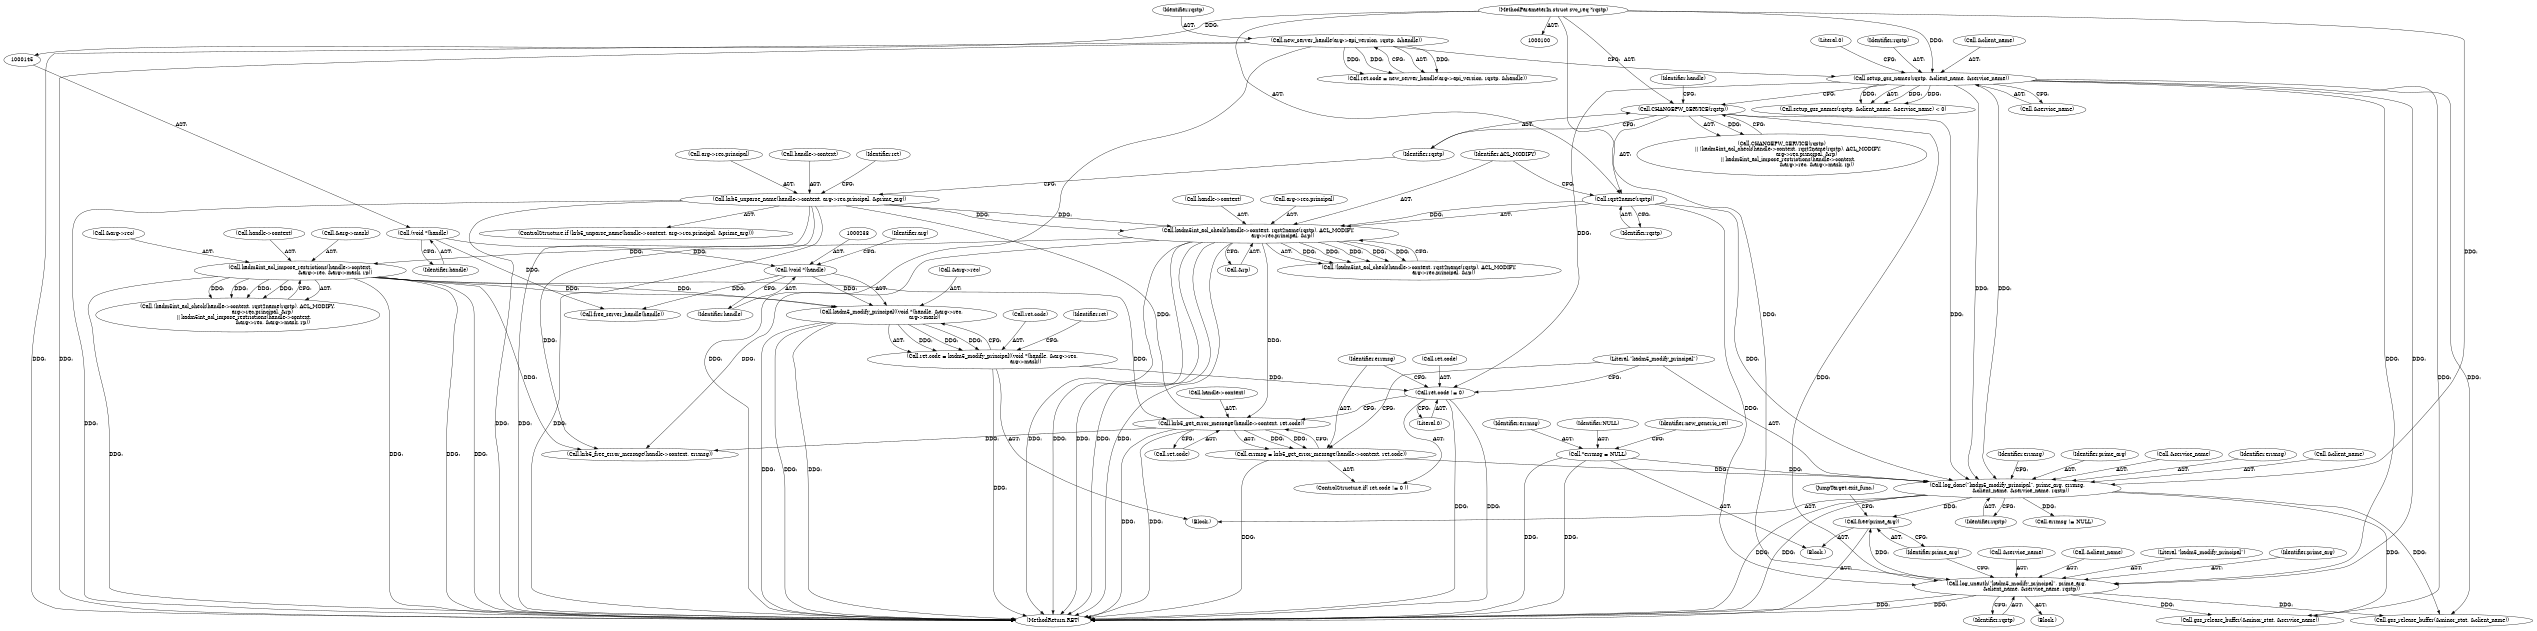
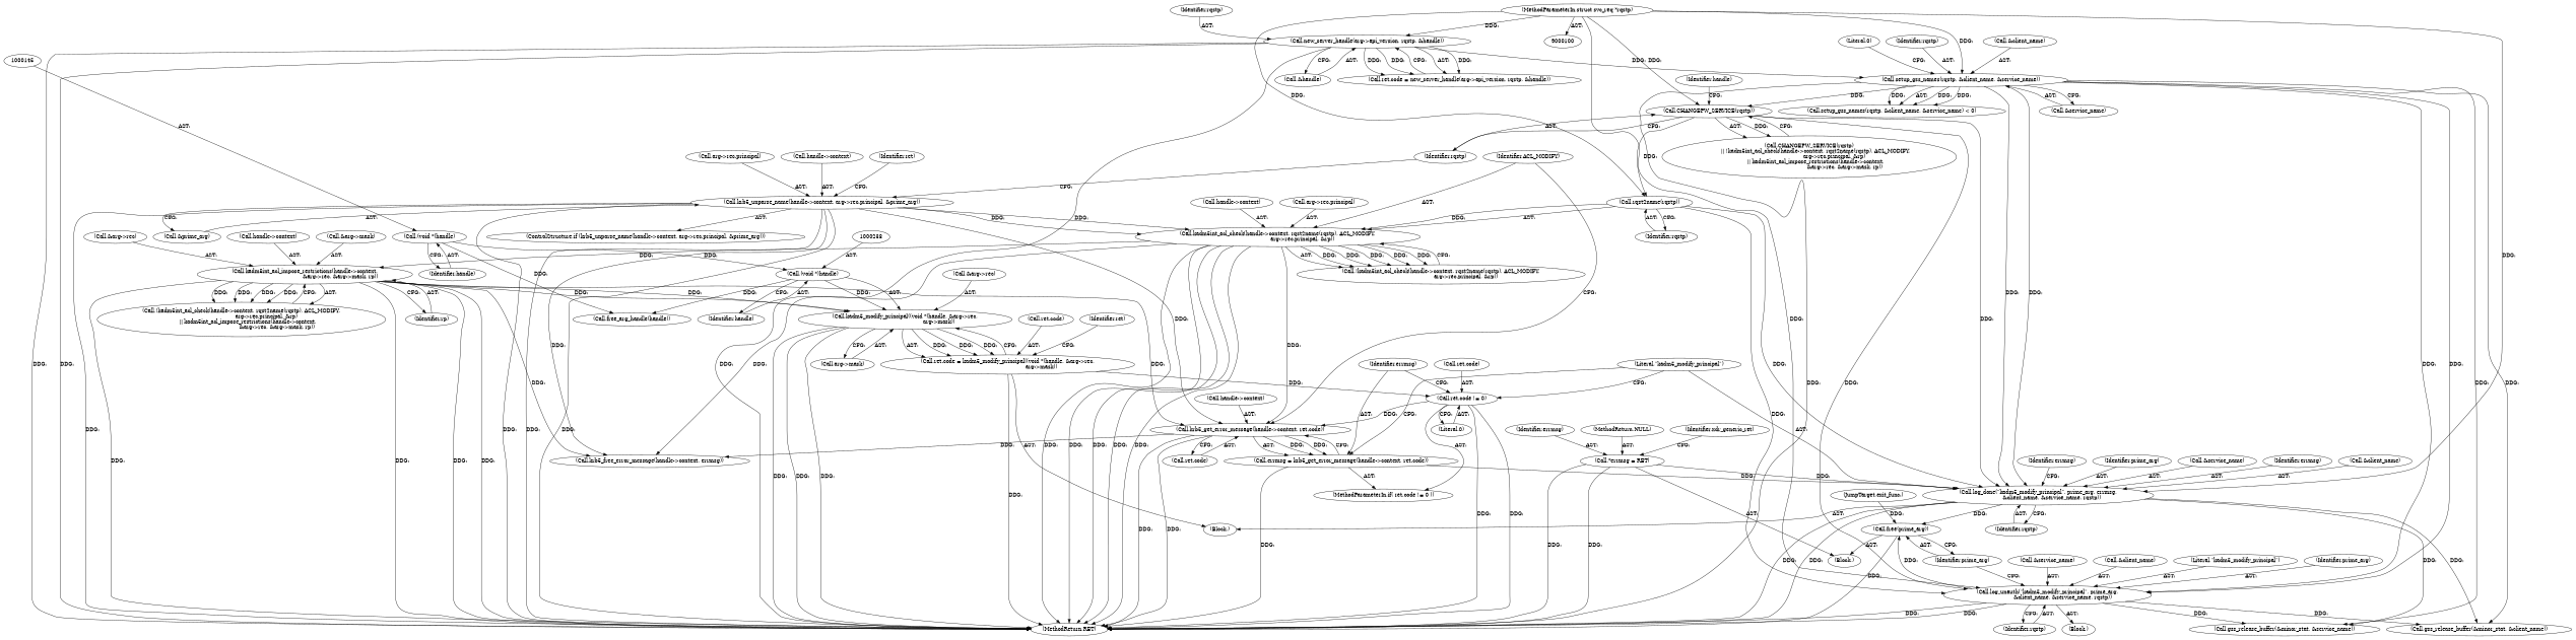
  digraph {
    n1 [label="(Call,free(prime_arg))"]
    n2 [label="(MethodReturn,RET)"]
    n3 [label="(Block,)"]
    n4 [label="(Identifier,prime_arg)"]
    n5 [label="(Call,log_unauth(\"kadm5_modify_principal\", prime_arg,\n                   &client_name, &service_name, rqstp))"]
    n6 [label="(Call,log_done(\"kadm5_modify_principal\", prime_arg, errmsg,\n                 &client_name, &service_name, rqstp))"]
    n7 [label="(Identifier,rqstp)"]
    n8 [label="(Call,gss_release_buffer(&minor_stat, &service_name))"]
-   n9 [label="(Call,errmsg != NULL)"]
    n10 [label="(Call,gss_release_buffer(&minor_stat, &client_name))"]
    n11 [label="(Block,)"]
    n12 [label="(Call,errmsg = krb5_get_error_message(handle->context, ret.code))"]
    n13 [label="(Call,krb5_get_error_message(handle->context, ret.code))"]
-   n14 [label="(ControlStructure,if( ret.code != 0 ))"]
+   n14 [label="(MethodParameterIn,if( ret.code != 0 ))"]
    n15 [label="(Call,ret.code)"]
    n16 [label="(Call,krb5_free_error_message(handle->context, errmsg))"]
    n17 [label="(Call,kadm5int_acl_check(handle->context, rqst2name(rqstp), ACL_MODIFY,\n                               arg->rec.principal, &rp))"]
    n18 [label="(Call,kadm5int_acl_impose_restrictions(handle->context,\n                                            &arg->rec, &arg->mask, rp))"]
    n19 [label="(Call,!kadm5int_acl_check(handle->context, rqst2name(rqstp), ACL_MODIFY,\n                               arg->rec.principal, &rp))"]
-   n20 [label="(Call,&rp)"]
    n21 [label="(Call,kadm5_modify_principal((void *)handle, &arg->rec,\n                                          arg->mask))"]
    n22 [label="(Call,!kadm5int_acl_check(handle->context, rqst2name(rqstp), ACL_MODIFY,\n                               arg->rec.principal, &rp)\n        || kadm5int_acl_impose_restrictions(handle->context,\n                                            &arg->rec, &arg->mask, rp))"]
+   n23 [label="(Identifier,rp)"]
    n24 [label="(Call,krb5_unparse_name(handle->context, arg->rec.principal, &prime_arg))"]
+   n25 [label="(Call,&prime_arg)"]
    n26 [label="(ControlStructure,if (krb5_unparse_name(handle->context, arg->rec.principal, &prime_arg)))"]
    n27 [label="(Call,rqst2name(rqstp))"]
    n28 [label="(Identifier,rqstp)"]
    n29 [label="(Block,)"]
    n30 [label="(Identifier,rqstp)"]
    n31 [label="(Call,CHANGEPW_SERVICE(rqstp))"]
    n32 [label="(Call,CHANGEPW_SERVICE(rqstp)\n        || !kadm5int_acl_check(handle->context, rqst2name(rqstp), ACL_MODIFY,\n                               arg->rec.principal, &rp)\n        || kadm5int_acl_impose_restrictions(handle->context,\n                                            &arg->rec, &arg->mask, rp))"]
    n33 [label="(Identifier,rqstp)"]
    n34 [label="(Call,setup_gss_names(rqstp, &client_name, &service_name))"]
    n35 [label="(Call,&service_name)"]
    n36 [label="(Call,setup_gss_names(rqstp, &client_name, &service_name) < 0)"]
    n37 [label="(Call,new_server_handle(arg->api_version, rqstp, &handle))"]
+   n38 [label="(Call,&handle)"]
    n39 [label="(Call,ret.code = new_server_handle(arg->api_version, rqstp, &handle))"]
    n40 [label="(MethodParameterIn,struct svc_req *rqstp)"]
-   1000100
+   1000100 [label=9000100]
    n42 [label="(Call,ret.code = kadm5_modify_principal((void *)handle, &arg->rec,\n                                          arg->mask))"]
+   n43 [label="(Call,arg->mask)"]
    n44 [label="(Call,ret.code != 0)"]
    n45 [label="(Literal,0)"]
    n46 [label="(Call,(void *)handle)"]
    n47 [label="(Identifier,handle)"]
-   n48 [label="(Call,free_server_handle(handle))"]
+   n48 [label="(Call,free_arg_handle(handle))"]
    n49 [label="(Call,(void *)handle)"]
    n50 [label="(Identifier,handle)"]
-   n51 [label="(Call,*errmsg = NULL)"]
-   n52 [label="(Identifier,NULL)"]
-   n53 [label="(Identifier,new_generic_ret)"]
+   n51 [label="(Call,*errmsg = RET)"]
+   n52 [label="(MethodReturn,NULL)"]
+   n53 [label="(Identifier,xdr_generic_ret)"]
    n54 [label="(Call,arg->rec.principal)"]
    n55 [label="(Call,&arg->mask)"]
    n56 [label="(Call,&service_name)"]
    n57 [label="(Identifier,ret)"]
    n58 [label="(Identifier,errmsg)"]
    n59 [label="(Identifier,rqstp)"]
    n60 [label="(Identifier,prime_arg)"]
    n61 [label="(Identifier,ret)"]
    n62 [label="(Call,handle->context)"]
    n63 [label="(Call,arg->rec.principal)"]
    n64 [label="(Identifier,handle)"]
    n65 [label="(Literal,\"kadm5_modify_principal\")"]
    n66 [label="(JumpTarget,exit_func:)"]
    n67 [label="(Call,&client_name)"]
    n68 [label="(Call,&client_name)"]
-   n69 [label="(Identifier,arg)"]
    n70 [label="(Literal,\"kadm5_modify_principal\")"]
    n71 [label="(Identifier,prime_arg)"]
    n72 [label="(Call,handle->context)"]
    n73 [label="(Identifier,ACL_MODIFY)"]
    n74 [label="(Identifier,errmsg)"]
    n75 [label="(Call,ret.code)"]
    n76 [label="(Call,&arg->rec)"]
    n77 [label="(Call,ret.code)"]
    n78 [label="(Literal,0)"]
    n79 [label="(Call,handle->context)"]
    n80 [label="(Identifier,rqstp)"]
    n81 [label="(Call,&arg->rec)"]
    n82 [label="(Identifier,errmsg)"]
    n83 [label="(Call,handle->context)"]
    n84 [label="(Call,&service_name)"]
    n85 [label="(Identifier,errmsg)"]
    n86 [label="(Call,&client_name)"]
    1000238
    1000145
-   n1 -> n2 [label="AST: "]
+   n1 -> n2 [label="DDG: "]
    n1 -> n3 [label="AST: "]
    n1 -> n4 [label="CFG: "]
    n4 -> n1 [label="AST: "]
    n4 -> n5 [label="CFG: "]
    n5 -> n1 [label="DDG: "]
    n5 -> n2 [label="DDG: "]
    n5 -> n2 [label="DDG: "]
    n5 -> n8 [label="DDG: "]
    n5 -> n10 [label="DDG: "]
    n5 -> n29 [label="AST: "]
    n5 -> n30 [label="CFG: "]
    n6 -> n1 [label="DDG: "]
    n6 -> n2 [label="DDG: "]
    n6 -> n2 [label="DDG: "]
    n6 -> n7 [label="CFG: "]
    n6 -> n8 [label="DDG: "]
-   n6 -> n9 [label="DDG: "]
    n6 -> n10 [label="DDG: "]
    n6 -> n11 [label="AST: "]
    n7 -> n6 [label="AST: "]
    n12 -> n2 [label="DDG: "]
    n12 -> n6 [label="DDG: "]
    n12 -> n13 [label="CFG: "]
    n12 -> n14 [label="AST: "]
    n13 -> n2 [label="DDG: "]
    n13 -> n2 [label="DDG: "]
    n13 -> n12 [label="AST: "]
    n13 -> n12 [label="DDG: "]
    n13 -> n12 [label="DDG: "]
    n13 -> n15 [label="CFG: "]
    n13 -> n16 [label="DDG: "]
    n15 -> n13 [label="AST: "]
    n17 -> n2 [label="DDG: "]
    n17 -> n2 [label="DDG: "]
    n17 -> n2 [label="DDG: "]
    n17 -> n2 [label="DDG: "]
    n17 -> n2 [label="DDG: "]
    n17 -> n13 [label="DDG: "]
    n17 -> n16 [label="DDG: "]
    n17 -> n18 [label="DDG: "]
    n17 -> n19 [label="AST: "]
    n17 -> n19 [label="DDG: "]
    n17 -> n19 [label="DDG: "]
    n17 -> n19 [label="DDG: "]
    n17 -> n19 [label="DDG: "]
    n17 -> n19 [label="DDG: "]
-   n17 -> n20 [label="CFG: "]
    n18 -> n2 [label="DDG: "]
    n18 -> n2 [label="DDG: "]
    n18 -> n2 [label="DDG: "]
    n18 -> n2 [label="DDG: "]
    n18 -> n13 [label="DDG: "]
    n18 -> n16 [label="DDG: "]
    n18 -> n21 [label="DDG: "]
    n18 -> n21 [label="DDG: "]
    n18 -> n22 [label="AST: "]
    n18 -> n22 [label="DDG: "]
    n18 -> n22 [label="DDG: "]
    n18 -> n22 [label="DDG: "]
    n18 -> n22 [label="DDG: "]
+   n18 -> n23 [label="CFG: "]
    n19 -> n17 [label="CFG: "]
-   n20 -> n17 [label="AST: "]
    n21 -> n2 [label="DDG: "]
    n21 -> n2 [label="DDG: "]
    n21 -> n2 [label="DDG: "]
    n21 -> n42 [label="AST: "]
    n21 -> n42 [label="DDG: "]
    n21 -> n42 [label="DDG: "]
    n21 -> n42 [label="DDG: "]
+   n21 -> n43 [label="CFG: "]
    n22 -> n18 [label="CFG: "]
+   n23 -> n18 [label="AST: "]
    n24 -> n2 [label="DDG: "]
    n24 -> n2 [label="DDG: "]
    n24 -> n2 [label="DDG: "]
    n24 -> n2 [label="DDG: "]
    n24 -> n13 [label="DDG: "]
    n24 -> n16 [label="DDG: "]
    n24 -> n17 [label="DDG: "]
    n24 -> n17 [label="DDG: "]
+   n24 -> n25 [label="CFG: "]
    n24 -> n26 [label="AST: "]
+   n25 -> n24 [label="AST: "]
    n27 -> n5 [label="DDG: "]
    n27 -> n6 [label="DDG: "]
    n27 -> n17 [label="AST: "]
    n27 -> n17 [label="DDG: "]
    n27 -> n28 [label="CFG: "]
    n28 -> n27 [label="AST: "]
    n30 -> n5 [label="AST: "]
    n31 -> n5 [label="DDG: "]
    n31 -> n6 [label="DDG: "]
-   n31 -> n27 [label="AST: "]
+   n31 -> n27 [label="DDG: "]
    n31 -> n32 [label="AST: "]
    n31 -> n32 [label="DDG: "]
    n31 -> n33 [label="CFG: "]
    n32 -> n31 [label="CFG: "]
    n33 -> n24 [label="CFG: "]
    n33 -> n31 [label="AST: "]
-   n34 -> n44 [label="DDG: "]
+   n34 -> n2 [label="DDG: "]
    n34 -> n5 [label="DDG: "]
    n34 -> n5 [label="DDG: "]
    n34 -> n6 [label="DDG: "]
    n34 -> n6 [label="DDG: "]
    n34 -> n8 [label="DDG: "]
    n34 -> n10 [label="DDG: "]
-   n34 -> n31 [label="CFG: "]
+   n34 -> n31 [label="DDG: "]
    n34 -> n35 [label="CFG: "]
    n34 -> n36 [label="AST: "]
    n34 -> n36 [label="DDG: "]
    n34 -> n36 [label="DDG: "]
    n34 -> n36 [label="DDG: "]
    n35 -> n34 [label="AST: "]
    n37 -> n2 [label="DDG: "]
    n37 -> n2 [label="DDG: "]
    n37 -> n2 [label="DDG: "]
-   n37 -> n34 [label="CFG: "]
+   n37 -> n34 [label="DDG: "]
+   n37 -> n38 [label="CFG: "]
    n37 -> n39 [label="AST: "]
    n37 -> n39 [label="DDG: "]
    n37 -> n39 [label="DDG: "]
    n37 -> n39 [label="DDG: "]
+   n38 -> n37 [label="AST: "]
    n39 -> n37 [label="CFG: "]
    n40 -> n5 [label="DDG: "]
    n40 -> n6 [label="DDG: "]
-   n40 -> n27 [label="AST: "]
-   n40 -> n31 [label="AST: "]
+   n40 -> n27 [label="DDG: "]
+   n40 -> n31 [label="DDG: "]
    n40 -> n34 [label="DDG: "]
-   n40 -> 1000145 [label="DDG: "]
+   n40 -> n37 [label="DDG: "]
    n40 -> 1000100 [label="AST: "]
    n42 -> n2 [label="DDG: "]
    n42 -> n11 [label="AST: "]
    n42 -> n21 [label="CFG: "]
    n42 -> n44 [label="DDG: "]
+   n43 -> n21 [label="AST: "]
    n44 -> n2 [label="DDG: "]
    n44 -> n2 [label="DDG: "]
-   n44 -> n13 [label="CFG: "]
+   n44 -> n13 [label="DDG: "]
    n44 -> n14 [label="AST: "]
    n44 -> n45 [label="CFG: "]
    n45 -> n44 [label="AST: "]
    n46 -> n21 [label="AST: "]
    n46 -> n21 [label="DDG: "]
    n46 -> n47 [label="CFG: "]
    n46 -> n48 [label="DDG: "]
    n47 -> n46 [label="AST: "]
    n49 -> n46 [label="DDG: "]
    n49 -> n48 [label="DDG: "]
    n49 -> n50 [label="CFG: "]
    n50 -> n49 [label="AST: "]
    n51 -> n2 [label="DDG: "]
    n51 -> n2 [label="DDG: "]
    n51 -> n3 [label="AST: "]
    n51 -> n6 [label="DDG: "]
    n52 -> n51 [label="AST: "]
    n53 -> n51 [label="CFG: "]
    n54 -> n17 [label="AST: "]
    n55 -> n18 [label="AST: "]
    n56 -> n5 [label="AST: "]
    n57 -> n42 [label="CFG: "]
    n58 -> n6 [label="CFG: "]
    n59 -> n34 [label="AST: "]
    n60 -> n6 [label="AST: "]
    n61 -> n24 [label="CFG: "]
    n62 -> n17 [label="AST: "]
    n63 -> n24 [label="AST: "]
    n64 -> n31 [label="CFG: "]
    n65 -> n6 [label="AST: "]
    n65 -> n12 [label="CFG: "]
    n65 -> n44 [label="CFG: "]
-   n66 -> n1 [label="CFG: "]
+   n66 -> n1 [label="DDG: "]
    n67 -> n5 [label="AST: "]
    n68 -> n34 [label="AST: "]
-   n69 -> n46 [label="CFG: "]
    n70 -> n5 [label="AST: "]
    n71 -> n5 [label="AST: "]
    n72 -> n13 [label="AST: "]
    n73 -> n17 [label="AST: "]
-   n73 -> n27 [label="CFG: "]
+   n73 -> n13 [label="CFG: "]
    n74 -> n12 [label="AST: "]
    n74 -> n44 [label="CFG: "]
    n75 -> n44 [label="AST: "]
    n76 -> n21 [label="AST: "]
    n77 -> n42 [label="AST: "]
    n78 -> n34 [label="CFG: "]
    n79 -> n24 [label="AST: "]
    n80 -> n37 [label="AST: "]
    n81 -> n18 [label="AST: "]
    n82 -> n51 [label="AST: "]
    n83 -> n18 [label="AST: "]
    n84 -> n6 [label="AST: "]
    n85 -> n6 [label="AST: "]
    n86 -> n6 [label="AST: "]
    1000238 -> n46 [label="AST: "]
    1000145 -> n49 [label="AST: "]
  }
